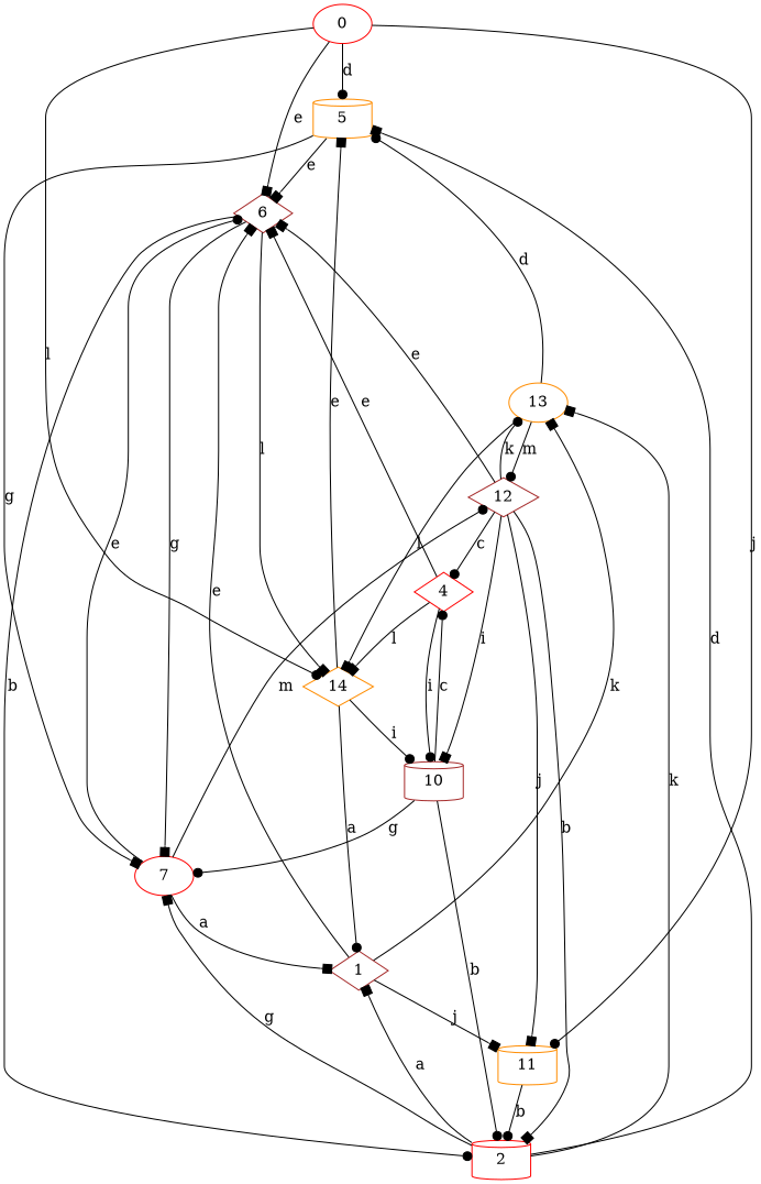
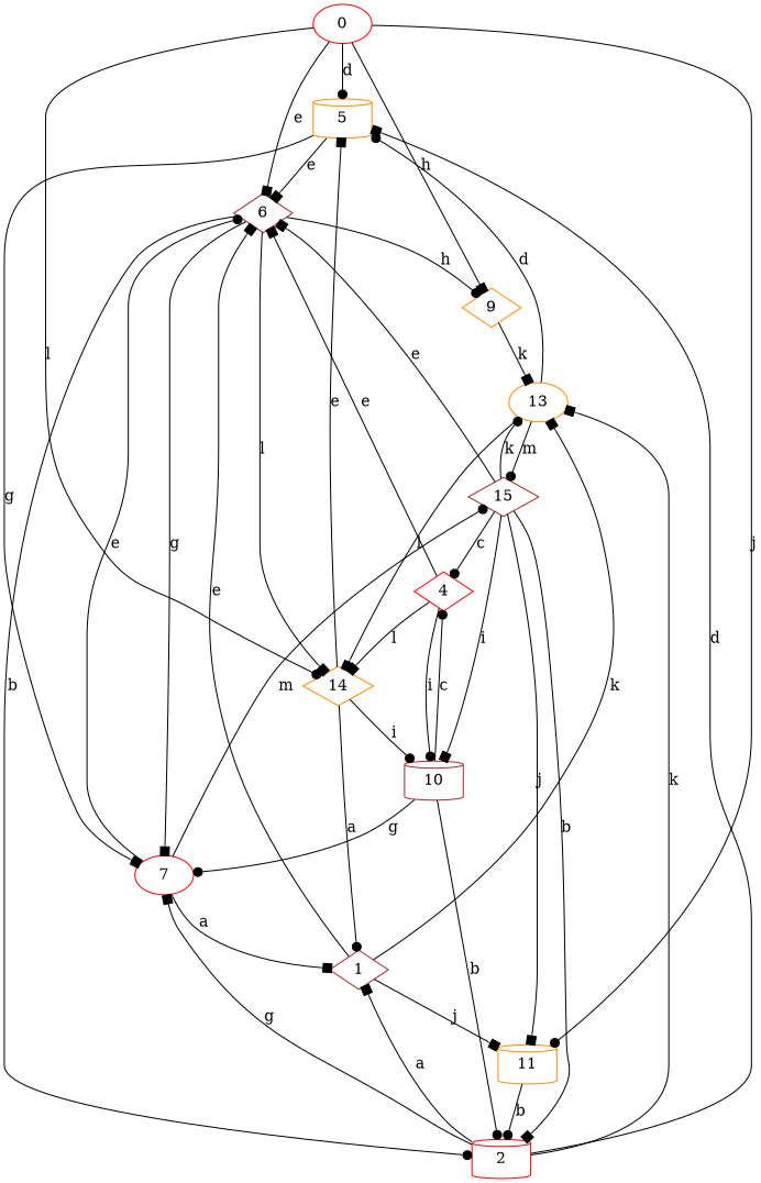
  strict digraph {
    node [color=darkorange shape=diamond]
    edge [arrowhead=box]
    0 [color=red shape=ellipse]
    5 [shape=cylinder]
    6 [color=brown]
+   9
    11 [shape=cylinder]
    14
    7 [color=red shape=ellipse]
    2 [color=red shape=cylinder]
    13 [shape=ellipse]
    1 [color=brown]
    10 [color=brown shape=cylinder]
-   15 [color=brown label=12]
+   15 [color=brown]
    4 [color=red]
    0 -> 5 [arrowhead=dot label=d]
    0 -> 6 [label=e]
+   0 -> 9 [label=h]
    0 -> 11 [arrowhead=dot label=j]
    0 -> 14 [arrowhead=dot label=l]
    5 -> 6 [label=e]
    5 -> 7 [label=g]
+   6 -> 9 [arrowhead=dot label=h]
    6 -> 14 [label=l]
    6 -> 7 [label=g]
    6 -> 2 [arrowhead=dot label=b]
+   9 -> 13 [label=k]
    11 -> 2 [arrowhead=dot label=b]
    14 -> 5 [label=e]
    14 -> 1 [arrowhead=dot label=a]
    14 -> 10 [arrowhead=dot label=i]
    7 -> 6 [arrowhead=dot label=e]
    7 -> 1 [label=a]
    7 -> 15 [arrowhead=dot label=m]
    2 -> 5 [label=d]
    2 -> 7 [label=g]
    2 -> 13 [label=k]
    2 -> 1 [label=a]
    13 -> 5 [arrowhead=dot label=d]
    13 -> 14 [label=l]
    13 -> 15 [arrowhead=dot label=m]
    1 -> 6 [label=e]
    1 -> 11 [label=j]
    1 -> 13 [label=k]
    10 -> 7 [arrowhead=dot label=g]
    10 -> 2 [arrowhead=dot label=b]
    10 -> 4 [arrowhead=dot label=c]
    15 -> 6 [label=e]
    15 -> 11 [label=j]
    15 -> 2 [label=b]
    15 -> 13 [arrowhead=dot label=k]
    15 -> 10 [label=i]
    15 -> 4 [arrowhead=dot label=c]
    4 -> 6 [label=e]
    4 -> 14 [label=l]
    4 -> 10 [arrowhead=dot label=i]
  }
